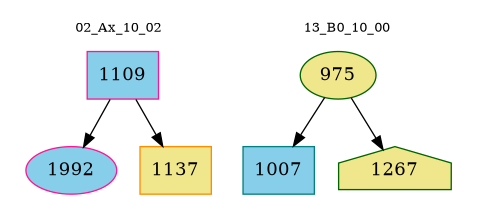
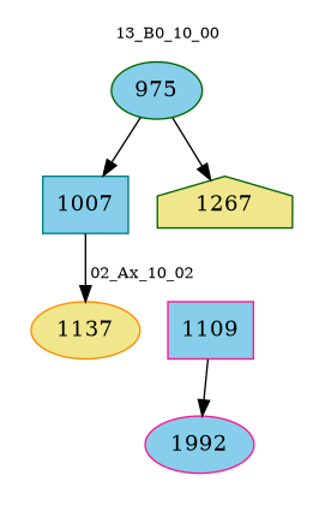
  digraph {
    fontname="DejaVu Serif"
    node [color=deeppink fillcolor=skyblue fontname="DejaVu Serif" shape=box style=filled]
    edge [color=black fontname="DejaVu Serif"]
    n1 [label=1109]
    n2 [label=1992 shape=ellipse]
-   n3 [color=darkorange fillcolor=khaki label=1137]
-   n4 [color=darkgreen fillcolor=khaki label=975 shape=ellipse]
+   n3 [color=darkorange fillcolor=khaki label=1137 shape=ellipse]
+   n4 [color=darkgreen label=975 shape=ellipse]
    n5 [color=teal label=1007]
    n6 [color=darkgreen fillcolor=khaki label=1267 shape=house]
    subgraph cluster_1 {
      color=white
      fontsize=10
      label="02_Ax_10_02"
      n1
      n2
      n3
    }
    subgraph cluster_2 {
      color=white
      fontsize=10
      label="13_B0_10_00"
      n4
      n5
      n6
    }
    n1 -> n2
-   n1 -> n3
+   n5 -> n3
    n4 -> n5
    n4 -> n6
  }
